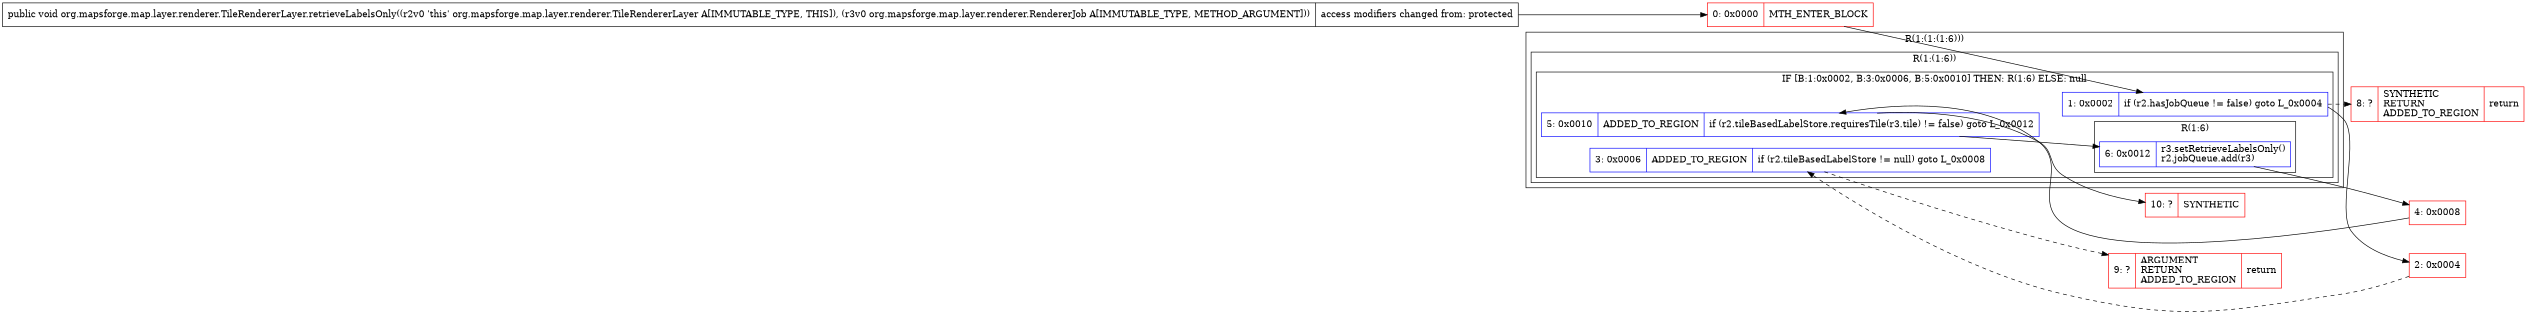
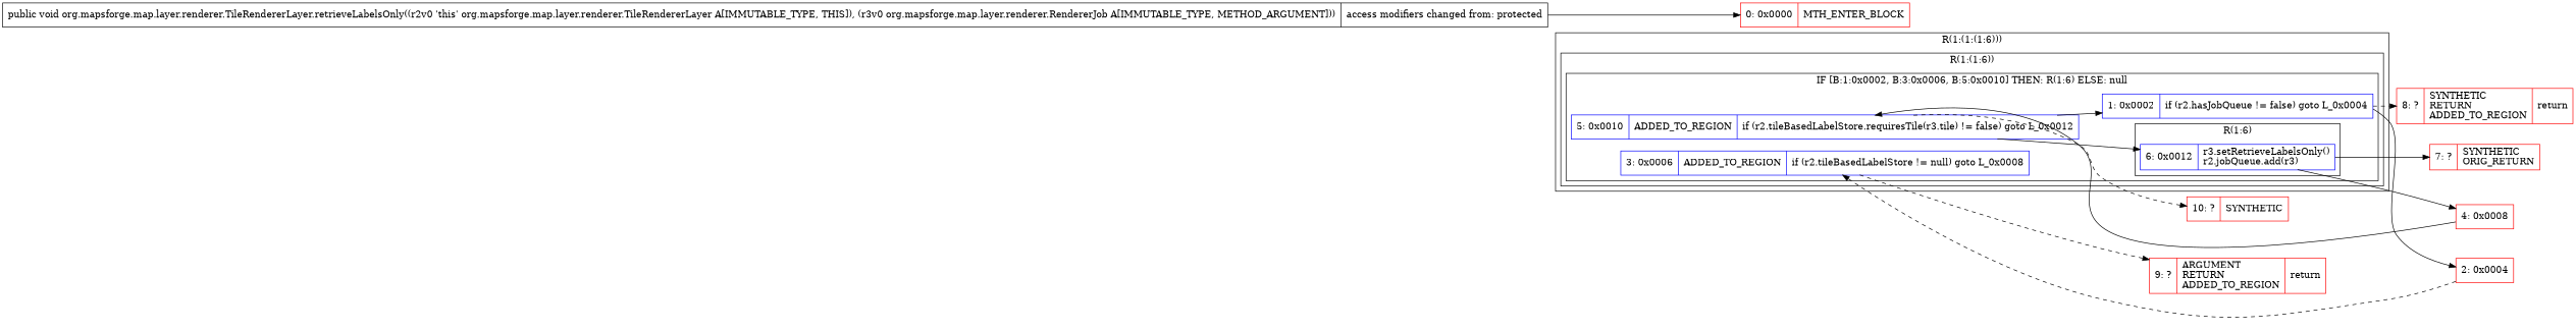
  digraph {
    rankdir=LR
    node [color=red shape=record]
    n1 [color=blue label="{6\:\ 0x0012|r3.setRetrieveLabelsOnly()\lr2.jobQueue.add(r3)\l}"]
    n2 [color=blue label="{1\:\ 0x0002|if (r2.hasJobQueue != false) goto L_0x0004\l}"]
    n3 [color=blue label="{3\:\ 0x0006|ADDED_TO_REGION\l|if (r2.tileBasedLabelStore != null) goto L_0x0008\l}"]
    n4 [color=blue label="{5\:\ 0x0010|ADDED_TO_REGION\l|if (r2.tileBasedLabelStore.requiresTile(r3.tile) != false) goto L_0x0012\l}"]
    n5 [label="{4\:\ 0x0008}"]
+   n6 [label="{7\:\ ?|SYNTHETIC\lORIG_RETURN\l}"]
    n7 [label="{2\:\ 0x0004}"]
    n8 [label="{8\:\ ?|SYNTHETIC\lRETURN\lADDED_TO_REGION\l|return\l}"]
    n9 [label="{9\:\ ?|ARGUMENT\lRETURN\lADDED_TO_REGION\l|return\l}"]
    n10 [label="{10\:\ ?|SYNTHETIC\l}"]
    n11 [label="{0\:\ 0x0000|MTH_ENTER_BLOCK\l}"]
    n12 [label="{public void org.mapsforge.map.layer.renderer.TileRendererLayer.retrieveLabelsOnly((r2v0 'this' org.mapsforge.map.layer.renderer.TileRendererLayer A[IMMUTABLE_TYPE, THIS]), (r3v0 org.mapsforge.map.layer.renderer.RendererJob A[IMMUTABLE_TYPE, METHOD_ARGUMENT]))  | access modifiers changed from: protected\l}" color=""]
    subgraph cluster_1 {
      label="R(1:(1:(1:6)))"
      subgraph cluster_2 {
        label="R(1:(1:6))"
        subgraph cluster_3 {
          label="IF [B:1:0x0002, B:3:0x0006, B:5:0x0010] THEN: R(1:6) ELSE: null"
          n2
          n3
          n4
          subgraph cluster_4 {
            label="R(1:6)"
            n1
          }
        }
      }
    }
    n1 -> n5
+   n1 -> n6
    n2 -> n7
    n2 -> n8 [style=dashed]
    n3 -> n9 [style=dashed]
    n4 -> n1
-   n4 -> n10 [style=solid]
+   n4 -> n10 [style=dashed]
    n5 -> n4
    n7 -> n3 [style=dashed]
-   n11 -> n2
+   n4 -> n2
    n12 -> n11
  }
